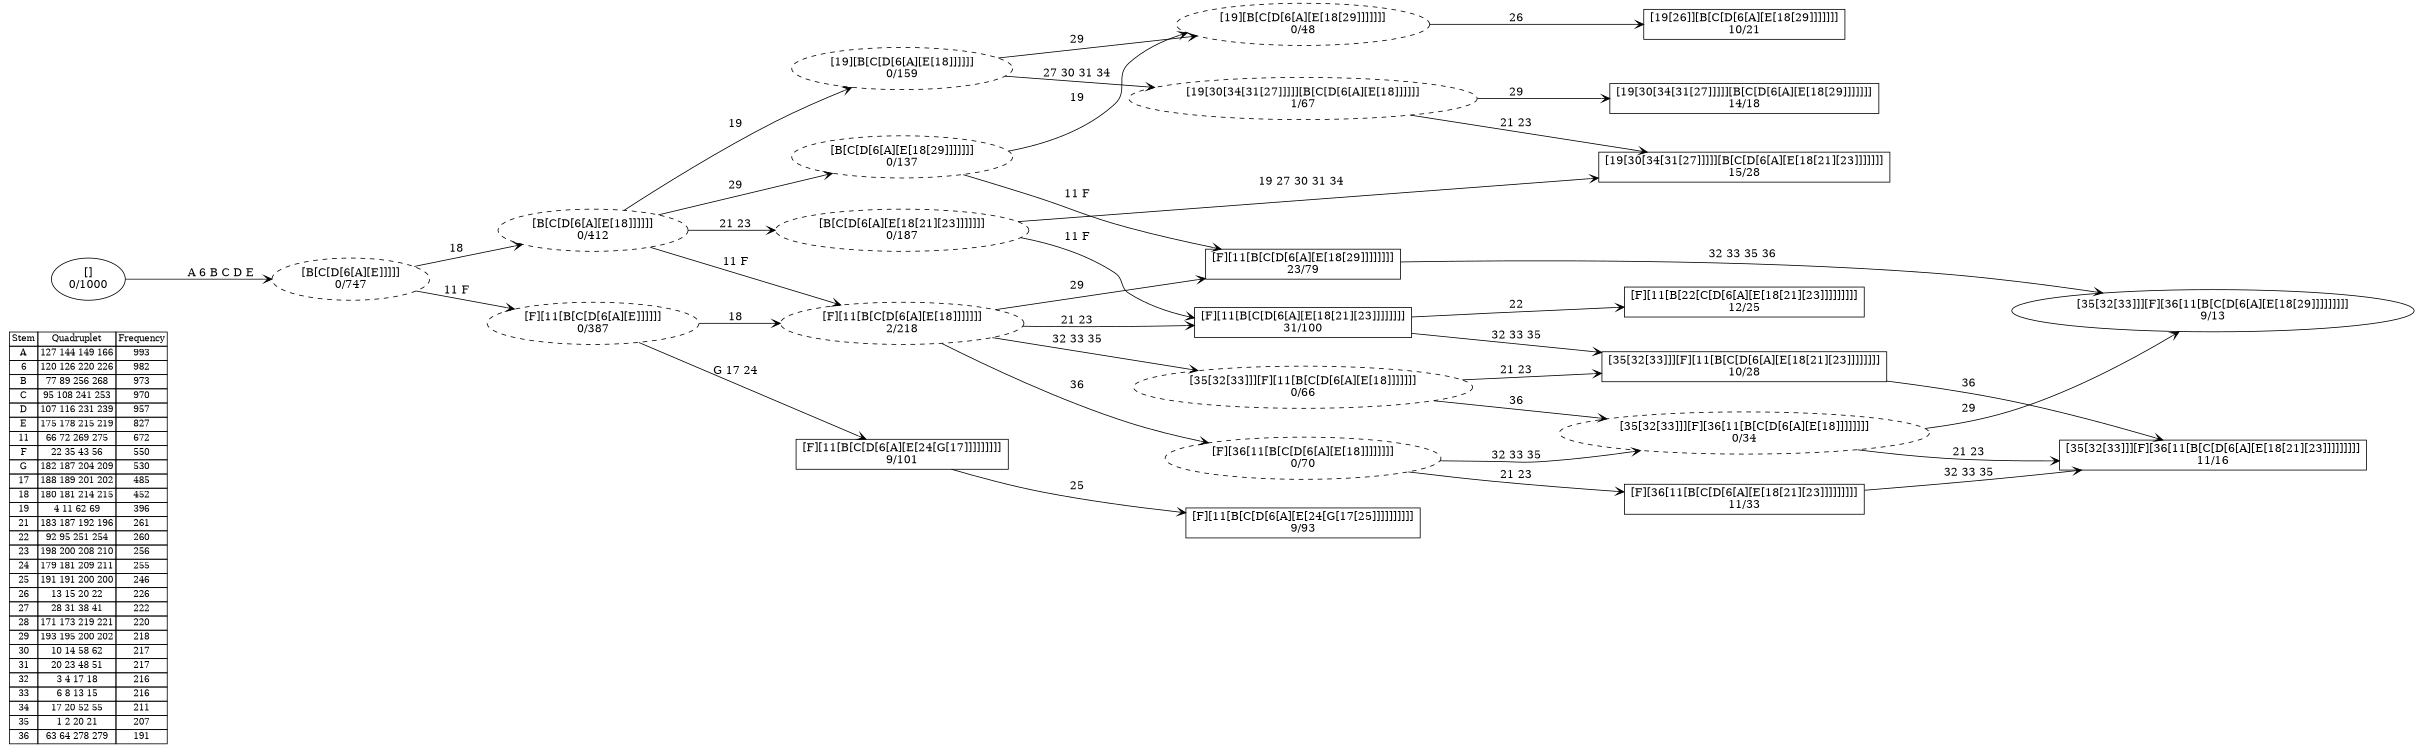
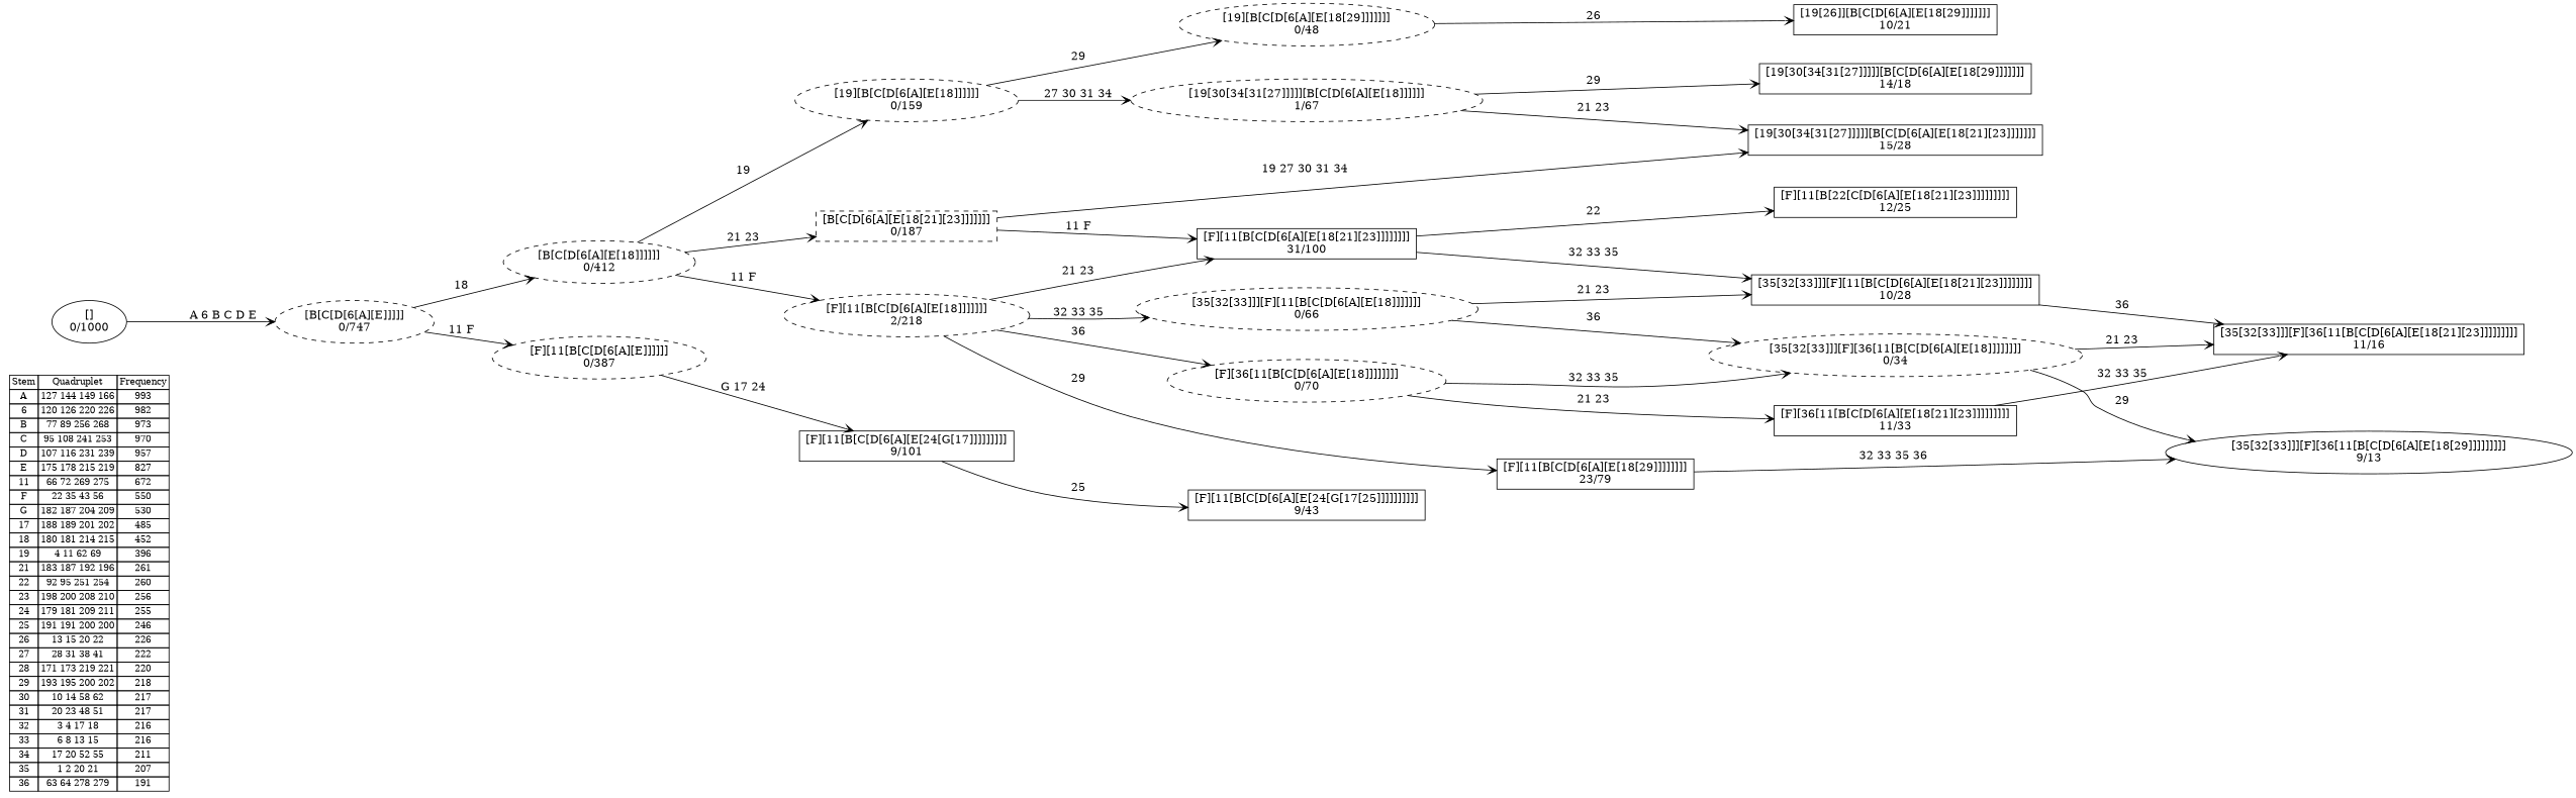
  digraph {
    nodesep=0.5
    rankdir=LR
    edge [arrowhead=vee]
    n1 [fontsize=11 label=< <table border="0" cellborder="1" cellspacing="0"><tr><td>Stem</td><td>Quadruplet</td><td>Frequency</td></tr> <tr><td>A</td><td>127 144 149 166</td><td>993</td></tr> <tr><td>6</td><td>120 126 220 226</td><td>982</td></tr> <tr><td>B</td><td>77 89 256 268</td><td>973</td></tr> <tr><td>C</td><td>95 108 241 253</td><td>970</td></tr> <tr><td>D</td><td>107 116 231 239</td><td>957</td></tr> <tr><td>E</td><td>175 178 215 219</td><td>827</td></tr> <tr><td>11</td><td>66 72 269 275</td><td>672</td></tr> <tr><td>F</td><td>22 35 43 56</td><td>550</td></tr> <tr><td>G</td><td>182 187 204 209</td><td>530</td></tr> <tr><td>17</td><td>188 189 201 202</td><td>485</td></tr> <tr><td>18</td><td>180 181 214 215</td><td>452</td></tr> <tr><td>19</td><td>4 11 62 69</td><td>396</td></tr> <tr><td>21</td><td>183 187 192 196</td><td>261</td></tr> <tr><td>22</td><td>92 95 251 254</td><td>260</td></tr> <tr><td>23</td><td>198 200 208 210</td><td>256</td></tr> <tr><td>24</td><td>179 181 209 211</td><td>255</td></tr> <tr><td>25</td><td>191 191 200 200</td><td>246</td></tr> <tr><td>26</td><td>13 15 20 22</td><td>226</td></tr> <tr><td>27</td><td>28 31 38 41</td><td>222</td></tr> <tr><td>28</td><td>171 173 219 221</td><td>220</td></tr> <tr><td>29</td><td>193 195 200 202</td><td>218</td></tr> <tr><td>30</td><td>10 14 58 62</td><td>217</td></tr> <tr><td>31</td><td>20 23 48 51</td><td>217</td></tr> <tr><td>32</td><td>3 4 17 18</td><td>216</td></tr> <tr><td>33</td><td>6 8 13 15</td><td>216</td></tr> <tr><td>34</td><td>17 20 52 55</td><td>211</td></tr> <tr><td>35</td><td>1 2 20 21</td><td>207</td></tr> <tr><td>36</td><td>63 64 278 279</td><td>191</td></tr> </table>> shape=plaintext]
    n2 [label="[F][11[B[C[D[6[A][E[18[21][23]]]]]]]]\n31/100" shape=box]
    n3 [label="[F][11[B[22[C[D[6[A][E[18[21][23]]]]]]]]]\n12/25" shape=box]
    n4 [label="[35[32[33]]][F][11[B[C[D[6[A][E[18[21][23]]]]]]]]\n10/28" shape=box]
    n5 [label="[F][36[11[B[C[D[6[A][E[18[21][23]]]]]]]]]\n11/33" shape=box]
    n6 [label="[35[32[33]]][F][36[11[B[C[D[6[A][E[18[21][23]]]]]]]]]\n11/16" shape=box]
    n7 [label="[F][11[B[C[D[6[A][E[18[29]]]]]]]]\n23/79" shape=box]
    n8 [label="[35[32[33]]][F][36[11[B[C[D[6[A][E[18[29]]]]]]]]]\n9/13" shape=ellipse]
    n9 [label="[19[30[34[31[27]]]]][B[C[D[6[A][E[18[21][23]]]]]]]\n15/28" shape=box]
    n10 [label="[19[30[34[31[27]]]]][B[C[D[6[A][E[18[29]]]]]]]\n14/18" shape=box]
    n11 [label="[19[26]][B[C[D[6[A][E[18[29]]]]]]]\n10/21" shape=box]
-   n12 [label="[F][11[B[C[D[6[A][E[24[G[17[25]]]]]]]]]]\n9/93" shape=box]
+   n12 [label="[F][11[B[C[D[6[A][E[24[G[17[25]]]]]]]]]]\n9/43" shape=box]
    n13 [label="[F][11[B[C[D[6[A][E[24[G[17]]]]]]]]]\n9/101" shape=box]
    n14 [label="[F][11[B[C[D[6[A][E[18]]]]]]]\n2/218" style=dashed]
    n15 [label="[F][36[11[B[C[D[6[A][E[18]]]]]]]]\n0/70" style=dashed]
    n16 [label="[35[32[33]]][F][11[B[C[D[6[A][E[18]]]]]]]\n0/66" style=dashed]
    n17 [label="[35[32[33]]][F][36[11[B[C[D[6[A][E[18]]]]]]]]\n0/34" style=dashed]
-   n18 [label="[B[C[D[6[A][E[18[21][23]]]]]]]\n0/187" style=dashed]
+   n18 [label="[B[C[D[6[A][E[18[21][23]]]]]]]\n0/187" style=dashed shape=box]
    n19 [label="[B[C[D[6[A][E[18]]]]]]\n0/412" style=dashed]
-   n20 [label="[B[C[D[6[A][E[18[29]]]]]]]\n0/137" style=dashed]
    n21 [label="[19][B[C[D[6[A][E[18]]]]]]\n0/159" style=dashed]
    n22 [label="[19][B[C[D[6[A][E[18[29]]]]]]]\n0/48" style=dashed]
    n23 [label="[19[30[34[31[27]]]]][B[C[D[6[A][E[18]]]]]]\n1/67" style=dashed]
    n24 [label="[F][11[B[C[D[6[A][E]]]]]]\n0/387" style=dashed]
    n25 [label="[B[C[D[6[A][E]]]]]\n0/747" style=dashed]
    n26 [label="[]\n0/1000"]
    n2 -> n3 [label="22 "]
    n2 -> n4 [label="32 33 35 "]
    n4 -> n6 [label="36 "]
    n5 -> n6 [label="32 33 35 "]
    n7 -> n8 [label="32 33 35 36 "]
    n13 -> n12 [label="25 "]
    n14 -> n2 [label="21 23 "]
    n14 -> n7 [label="29 "]
    n14 -> n15 [label="36 "]
    n14 -> n16 [label="32 33 35 "]
    n15 -> n5 [label="21 23 "]
    n15 -> n17 [label="32 33 35 "]
    n16 -> n4 [label="21 23 "]
    n16 -> n17 [label="36 "]
    n17 -> n6 [label="21 23 "]
    n17 -> n8 [label="29 "]
    n18 -> n2 [label="11 F "]
    n18 -> n9 [label="19 27 30 31 34 "]
    n19 -> n14 [label="11 F "]
    n19 -> n18 [label="21 23 "]
-   n19 -> n20 [label="29 "]
    n19 -> n21 [label="19 "]
-   n20 -> n7 [label="11 F "]
-   n20 -> n22 [label="19 "]
    n21 -> n22 [label="29 "]
    n21 -> n23 [label="27 30 31 34 "]
    n22 -> n11 [label="26 "]
    n23 -> n9 [label="21 23 "]
    n23 -> n10 [label="29 "]
    n24 -> n13 [label="G 17 24 "]
-   n24 -> n14 [label="18 "]
    n25 -> n19 [label="18 "]
    n25 -> n24 [label="11 F "]
    n26 -> n25 [label="A 6 B C D E "]
  }
